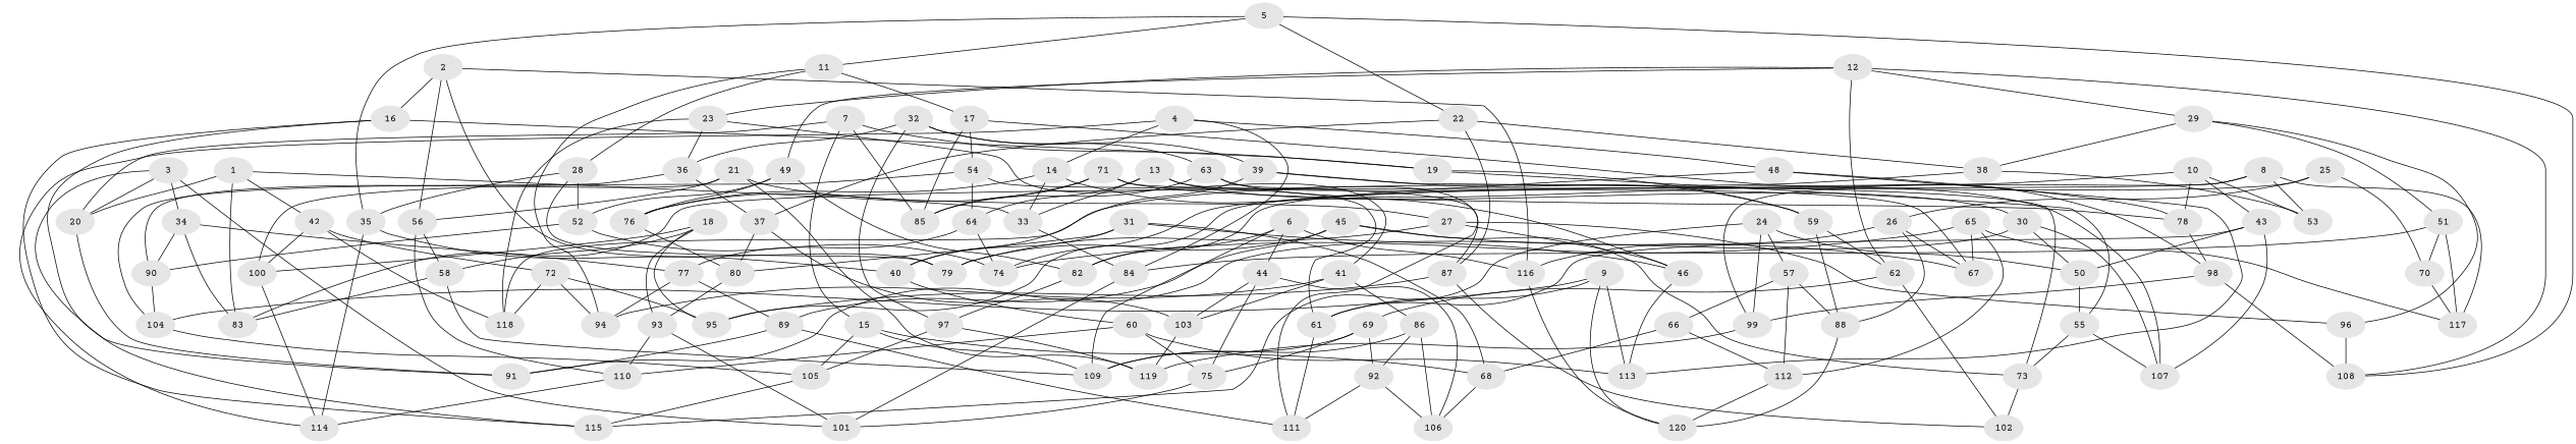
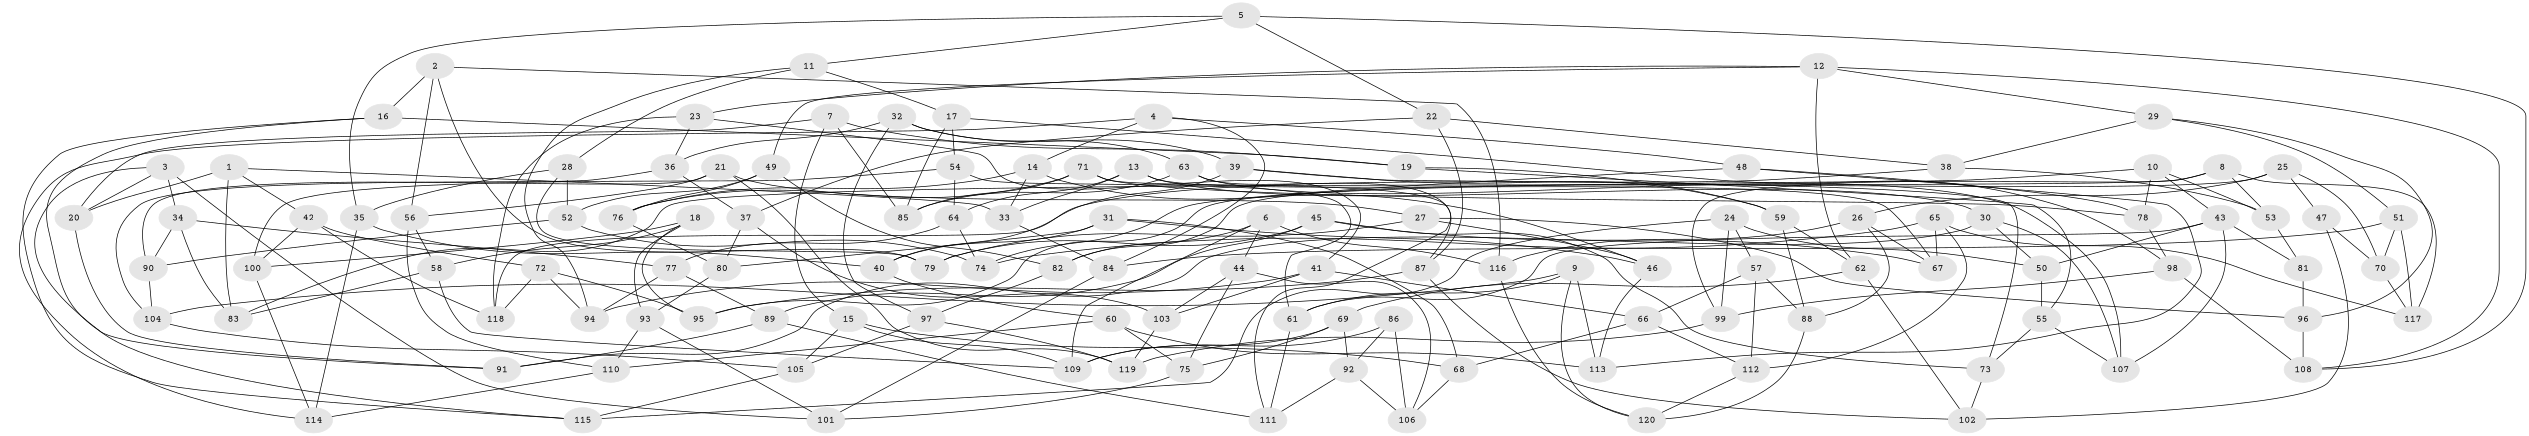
  graph {
    fontname="Courier Prime"
    node [color=gray90 fontname="Courier Prime" style=filled]
    edge [fontname="Courier Prime"]
    1
    20
    33
    42
    83
    91
    84
    100
    118
    72
    2
    16
    56
    79
    116
    115
    19
    58
    110
    120
    3
    34
    101
    90
    77
    4
    14
    48
    114
    46
    76
    113
    78
    74
    5
    11
    22
    35
    108
    17
    28
    94
    37
    38
    87
    40
    6
    44
    82
    109
    103
    75
    106
    97
    86
    92
    7
    15
    85
    68
    105
    55
    59
    8
    53
    99
    117
+   81
    119
    9
    61
    104
    111
    10
    43
    95
    50
    107
    98
    54
    52
    12
    23
    29
    62
    49
    36
    41
    96
    51
    102
    69
    13
    30
    64
    67
    80
    18
    93
    73
    88
    21
    27
    66
    24
    57
    112
    25
    26
+   47
    70
    31
    60
    32
    39
    63
    89
    45
    65
    71
    1 -- 20
    1 -- 33
    1 -- 42
    1 -- 83
    20 -- 91
    33 -- 84
    42 -- 100
    42 -- 118
    42 -- 72
    84 -- 101
    100 -- 114
    72 -- 118
    72 -- 94
    72 -- 95
    2 -- 16
    2 -- 56
    2 -- 79
    2 -- 116
    16 -- 91
    16 -- 115
    16 -- 19
    56 -- 58
    56 -- 110
    116 -- 120
    19 -- 55
    19 -- 59
    58 -- 83
    58 -- 109
    110 -- 114
    3 -- 20
    3 -- 115
    3 -- 34
    3 -- 101
    34 -- 83
    34 -- 90
    34 -- 77
    90 -- 104
    77 -- 94
    77 -- 89
    4 -- 84
    4 -- 14
    4 -- 48
    4 -- 114
    14 -- 33
    14 -- 46
    14 -- 76
    48 -- 113
    48 -- 78
    48 -- 74
    46 -- 113
    76 -- 80
    78 -- 98
    5 -- 11
    5 -- 22
    5 -- 35
    5 -- 108
    11 -- 17
    11 -- 28
    11 -- 94
    22 -- 37
    22 -- 38
    22 -- 87
    35 -- 114
    35 -- 40
    17 -- 85
    17 -- 98
    17 -- 54
    28 -- 79
    28 -- 35
    28 -- 52
    37 -- 103
    37 -- 80
    38 -- 118
    38 -- 53
    87 -- 95
    87 -- 102
    40 -- 60
    6 -- 116
    6 -- 44
    6 -- 82
    6 -- 109
    44 -- 103
    44 -- 75
    44 -- 106
    82 -- 97
    103 -- 119
    75 -- 101
    97 -- 105
    97 -- 119
    86 -- 109
    86 -- 106
    86 -- 92
    92 -- 106
    92 -- 111
    7 -- 20
    7 -- 19
    7 -- 15
    7 -- 85
    15 -- 109
    15 -- 68
    15 -- 105
    68 -- 106
    105 -- 115
    55 -- 107
    55 -- 73
    59 -- 62
    59 -- 88
    8 -- 83
    8 -- 53
    8 -- 99
    8 -- 117
+   53 -- 81
    99 -- 119
+   81 -- 96
    9 -- 120
    9 -- 113
    9 -- 61
    9 -- 104
    61 -- 111
    104 -- 105
    10 -- 78
    10 -- 53
    10 -- 43
    10 -- 95
+   43 -- 81
    43 -- 61
    43 -- 50
    43 -- 107
    50 -- 55
    98 -- 108
    98 -- 99
    54 -- 100
    54 -- 61
    54 -- 64
    52 -- 90
    52 -- 74
    12 -- 108
    12 -- 23
    12 -- 29
    12 -- 62
    12 -- 49
    23 -- 118
    23 -- 36
    23 -- 41
    29 -- 38
    29 -- 96
    29 -- 51
    62 -- 102
    62 -- 69
    49 -- 76
    49 -- 82
    49 -- 52
    36 -- 37
    36 -- 104
    41 -- 94
    41 -- 103
-   41 -- 86
+   41 -- 66
    96 -- 108
    51 -- 84
    51 -- 117
    51 -- 70
    69 -- 109
    69 -- 75
    69 -- 92
    13 -- 33
    13 -- 30
    13 -- 64
    13 -- 67
    30 -- 91
    30 -- 50
    30 -- 107
    64 -- 77
    64 -- 74
    80 -- 93
    18 -- 100
    18 -- 58
    18 -- 95
    18 -- 93
    93 -- 110
    93 -- 101
    73 -- 102
    88 -- 120
    21 -- 56
    21 -- 90
    21 -- 119
    21 -- 27
    27 -- 79
    27 -- 46
    27 -- 96
    66 -- 68
    66 -- 112
    24 -- 115
    24 -- 99
    24 -- 50
    24 -- 57
    57 -- 88
    57 -- 66
    57 -- 112
    112 -- 120
    25 -- 82
    25 -- 26
+   25 -- 47
    25 -- 70
    26 -- 116
    26 -- 67
    26 -- 88
+   47 -- 102
+   47 -- 70
    70 -- 117
    31 -- 46
    31 -- 40
    31 -- 68
    31 -- 80
    60 -- 110
    60 -- 113
    60 -- 75
    32 -- 97
    32 -- 36
    32 -- 39
    32 -- 63
    39 -- 40
    39 -- 59
    39 -- 73
    63 -- 85
    63 -- 111
    63 -- 107
    89 -- 91
    89 -- 111
    45 -- 79
    45 -- 67
    45 -- 73
    45 -- 89
    65 -- 74
    65 -- 117
    65 -- 67
    65 -- 112
    71 -- 76
    71 -- 78
    71 -- 87
    71 -- 85
  }
